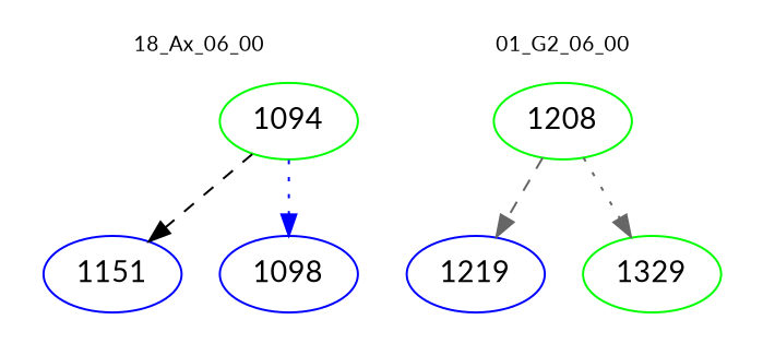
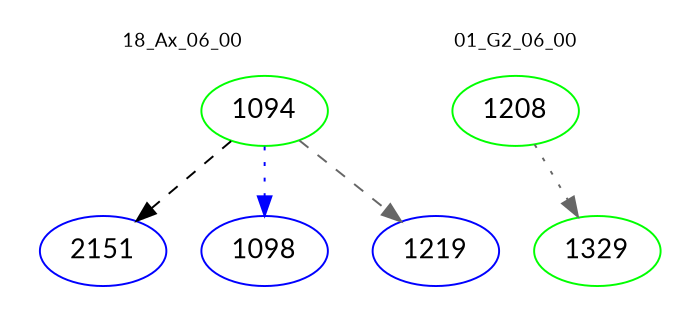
  digraph {
    fontname=Lato
    node [color=green fontname=Lato]
    edge [color=gray40 fontname=Lato style=dashed]
    n1 [label=1094]
-   n2 [color=blue label=1151]
+   n2 [color=blue label=2151]
    n3 [color=blue label=1098]
    n4 [label=1208]
    n5 [color=blue label=1219]
    n6 [label=1329]
    subgraph cluster_1 {
      color=white
      fontsize=10
      label="18_Ax_06_00"
      n1
      n2
      n3
    }
    subgraph cluster_2 {
      color=white
      fontsize=10
      label="01_G2_06_00"
      n4
      n5
      n6
    }
    n1 -> n2 [color=black]
    n1 -> n3 [color=blue style=dotted]
-   n4 -> n5
+   n1 -> n5
    n4 -> n6 [style=dotted]
  }
